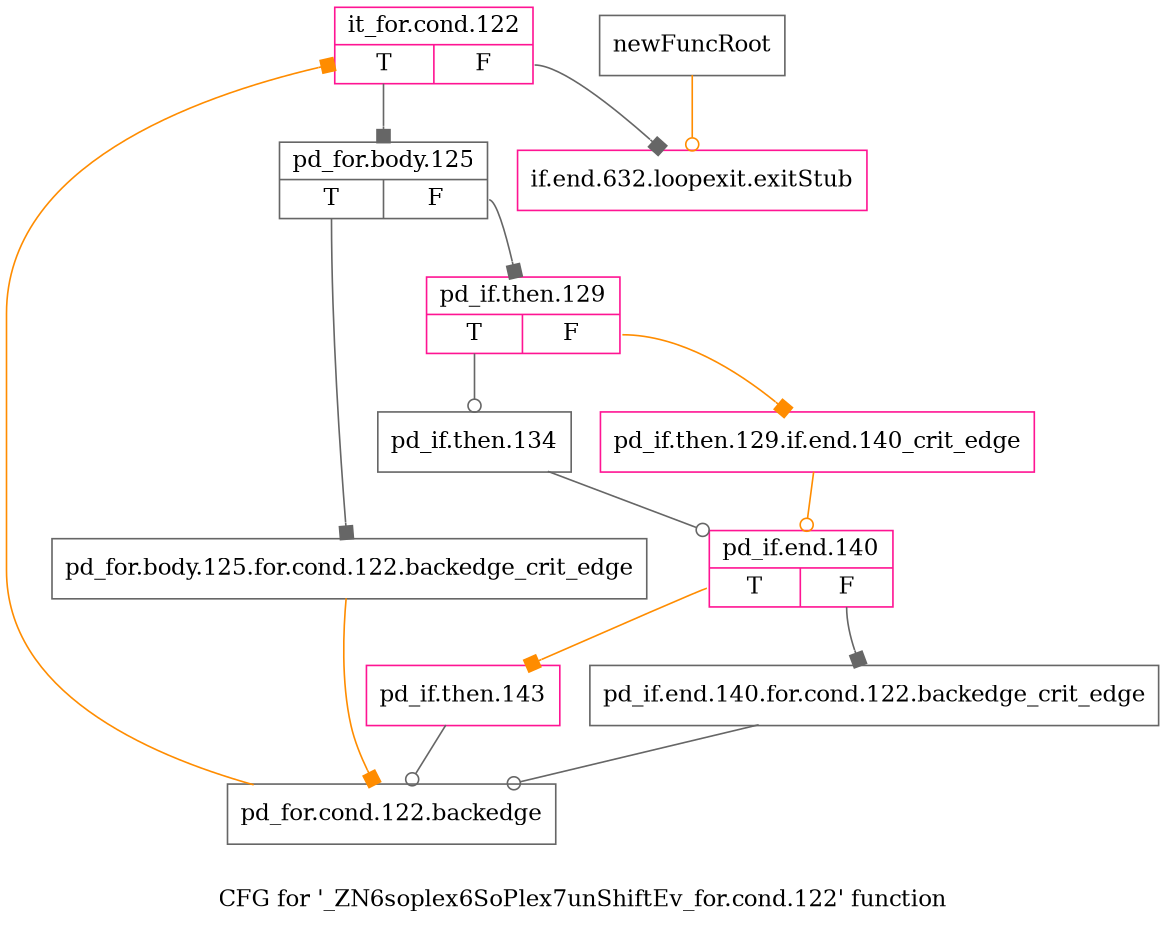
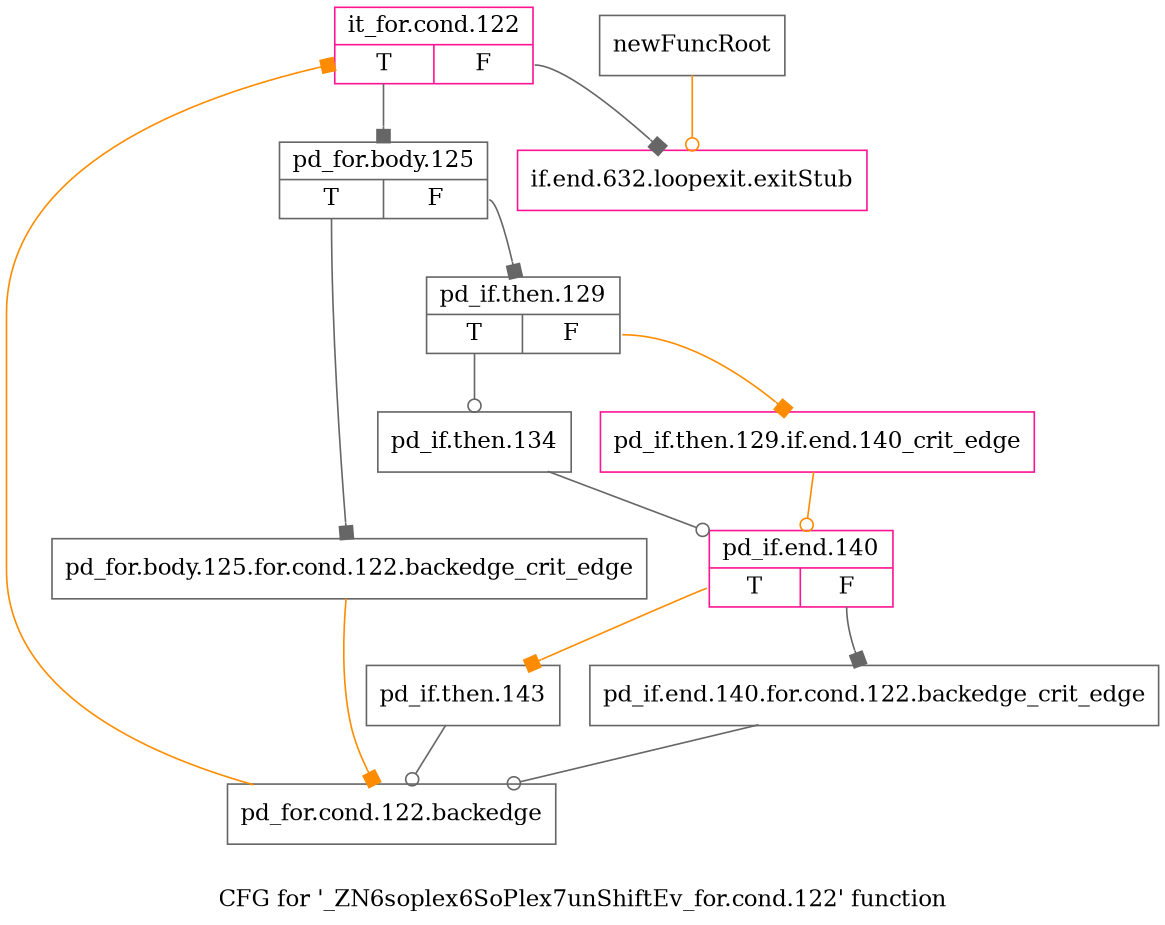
  digraph {
    label="CFG for '_ZN6soplex6SoPlex7unShiftEv_for.cond.122' function"
    node [color=gray40 shape=record]
    edge [arrowhead=box color=gray40]
    n1 [label="{newFuncRoot}"]
    n2 [color=deeppink label="{if.end.632.loopexit.exitStub}"]
    n3 [color=deeppink label="{it_for.cond.122|{<s0>T|<s1>F}}"]
    n4 [label="{pd_for.body.125|{<s0>T|<s1>F}}"]
    n5 [label="{pd_for.body.125.for.cond.122.backedge_crit_edge}"]
-   n6 [color=deeppink label="{pd_if.then.129|{<s0>T|<s1>F}}"]
+   n6 [label="{pd_if.then.129|{<s0>T|<s1>F}}"]
    n7 [label="{pd_for.cond.122.backedge}"]
    n8 [label="{pd_if.then.134}"]
    n9 [color=deeppink label="{pd_if.then.129.if.end.140_crit_edge}"]
    n10 [color=deeppink label="{pd_if.end.140|{<s0>T|<s1>F}}"]
-   n11 [color=deeppink label="{pd_if.then.143}"]
+   n11 [label="{pd_if.then.143}"]
    n12 [label="{pd_if.end.140.for.cond.122.backedge_crit_edge}"]
    n1 -> n2 [arrowhead=odot color=darkorange]
    n3 -> n2 [tailport=s1]
    n3 -> n4 [tailport=s0]
    n4 -> n5 [tailport=s0]
    n4 -> n6 [tailport=s1]
    n5 -> n7 [color=darkorange]
    n6 -> n8 [arrowhead=odot tailport=s0]
    n6 -> n9 [color=darkorange tailport=s1]
    n7 -> n3 [color=darkorange]
    n8 -> n10 [arrowhead=odot]
    n9 -> n10 [arrowhead=odot color=darkorange]
    n10 -> n11 [color=darkorange tailport=s0]
    n10 -> n12 [tailport=s1]
    n11 -> n7 [arrowhead=odot]
    n12 -> n7 [arrowhead=odot]
  }
